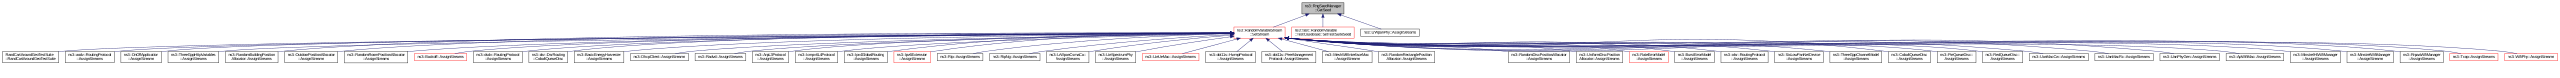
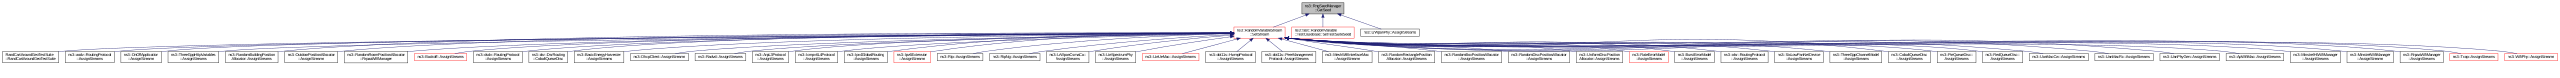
  digraph {
    fontname="Liberation Sans"
    rankdir=TB
    node [color=black fillcolor=white fontname="Liberation Sans" fontsize=10 shape=record style=filled]
    edge [color=midnightblue dir=back fontname="Liberation Sans" fontsize=10 labelfontname=Helvetica labelfontsize=10 style=solid]
    n1 [fillcolor=grey75 fontcolor=black height=0.2 label="ns3::RngSeedManager\l::GetSeed" width=0.4]
    n2 [color=red height=0.2 label="ns3::RandomVariableStream\l::SetStream" width=0.4]
    n3 [color=red height=0.2 label="ns3::test::RandomVariable\l::TestCaseBase::SetTestSuiteSeed" width=0.4]
    n4 [height=0.2 label="ns3::LrWpanPhy::AssignStreams" width=0.4]
    n5 [height=0.2 label="RandCartAroundGeoTestSuite\l::RandCartAroundGeoTestSuite" width=0.4]
    n6 [height=0.2 label="ns3::aodv::RoutingProtocol\l::AssignStreams" width=0.4]
    n7 [height=0.2 label="ns3::OnOffApplication\l::AssignStreams" width=0.4]
    n8 [height=0.2 label="ns3::ThreeGppHttpVariables\l::AssignStreams" width=0.4]
    n9 [height=0.2 label="ns3::RandomBuildingPosition\lAllocator::AssignStreams" width=0.4]
    n10 [height=0.2 label="ns3::OutdoorPositionAllocator\l::AssignStreams" width=0.4]
-   n11 [height=0.2 label="ns3::RandomRoomPositionAllocator\l::AssignStreams" width=0.4]
+   n11 [height=0.2 label="ns3::RandomRoomPositionAllocator\l::RrpaaWifiManager" width=0.4]
    n12 [color=red height=0.2 label="ns3::Backoff::AssignStreams" width=0.4]
    n13 [height=0.2 label="ns3::dsdv::RoutingProtocol\l::AssignStreams" width=0.4]
    n14 [height=0.2 label="ns3::dsr::DsrRouting\l::CobaltQueueDisc" width=0.4]
    n15 [height=0.2 label="ns3::BasicEnergyHarvester\l::AssignStreams" width=0.4]
    n16 [height=0.2 label="ns3::DhcpClient::AssignStreams" width=0.4]
    n17 [height=0.2 label="ns3::Radvd::AssignStreams" width=0.4]
    n18 [height=0.2 label="ns3::ArpL3Protocol\l::AssignStreams" width=0.4]
    n19 [height=0.2 label="ns3::Icmpv6L4Protocol\l::AssignStreams" width=0.4]
    n20 [height=0.2 label="ns3::Ipv4GlobalRouting\l::AssignStreams" width=0.4]
    n21 [color=red height=0.2 label="ns3::Ipv6Extension\l::AssignStreams" width=0.4]
    n22 [height=0.2 label="ns3::Rip::AssignStreams" width=0.4]
    n23 [height=0.2 label="ns3::RipNg::AssignStreams" width=0.4]
    n24 [height=0.2 label="ns3::LrWpanCsmaCa::\lAssignStreams" width=0.4]
    n25 [height=0.2 label="ns3::LteSpectrumPhy\l::AssignStreams" width=0.4]
    n26 [color=red height=0.2 label="ns3::LteUeMac::AssignStreams" width=0.4]
    n27 [height=0.2 label="ns3::dot11s::HwmpProtocol\l::AssignStreams" width=0.4]
    n28 [height=0.2 label="ns3::dot11s::PeerManagement\lProtocol::AssignStreams" width=0.4]
    n29 [height=0.2 label="ns3::MeshWifiInterfaceMac\l::AssignStreams" width=0.4]
    n30 [height=0.2 label="ns3::RandomRectanglePosition\lAllocator::AssignStreams" width=0.4]
+   n31 [height=0.2 label="ns3::RandomBoxPositionAllocator\l::AssignStreams" width=0.4]
    n32 [height=0.2 label="ns3::RandomDiscPositionAllocator\l::AssignStreams" width=0.4]
    n33 [height=0.2 label="ns3::UniformDiscPosition\lAllocator::AssignStreams" width=0.4]
    n34 [color=red height=0.2 label="ns3::RateErrorModel\l::AssignStreams" width=0.4]
    n35 [height=0.2 label="ns3::BurstErrorModel\l::AssignStreams" width=0.4]
    n36 [height=0.2 label="ns3::olsr::RoutingProtocol\l::AssignStreams" width=0.4]
    n37 [height=0.2 label="ns3::SixLowPanNetDevice\l::AssignStreams" width=0.4]
    n38 [height=0.2 label="ns3::ThreeGppChannelModel\l::AssignStreams" width=0.4]
    n39 [height=0.2 label="ns3::CobaltQueueDisc\l::AssignStreams" width=0.4]
    n40 [height=0.2 label="ns3::PieQueueDisc::\lAssignStreams" width=0.4]
    n41 [height=0.2 label="ns3::RedQueueDisc::\lAssignStreams" width=0.4]
    n42 [height=0.2 label="ns3::UanMacCw::AssignStreams" width=0.4]
    n43 [height=0.2 label="ns3::UanMacRc::AssignStreams" width=0.4]
    n44 [height=0.2 label="ns3::UanPhyGen::AssignStreams" width=0.4]
    n45 [height=0.2 label="ns3::ApWifiMac::AssignStreams" width=0.4]
    n46 [height=0.2 label="ns3::MinstrelHtWifiManager\l::AssignStreams" width=0.4]
    n47 [height=0.2 label="ns3::MinstrelWifiManager\l::AssignStreams" width=0.4]
    n48 [height=0.2 label="ns3::RrpaaWifiManager\l::AssignStreams" width=0.4]
    n49 [color=red height=0.2 label="ns3::Txop::AssignStreams" width=0.4]
    n50 [color=red height=0.2 label="ns3::WifiPhy::AssignStreams" width=0.4]
    n1 -> n2
    n1 -> n3
    n1 -> n4
    n2 -> n5
    n2 -> n6
    n2 -> n7
    n2 -> n8
    n2 -> n9
    n2 -> n10
    n2 -> n11
    n2 -> n12
    n2 -> n13
    n2 -> n14
    n2 -> n15
    n2 -> n16
    n2 -> n17
    n2 -> n18
    n2 -> n19
    n2 -> n20
    n2 -> n21
    n2 -> n22
    n2 -> n23
    n2 -> n24
    n2 -> n25
    n2 -> n26
    n2 -> n27
    n2 -> n28
    n2 -> n29
    n2 -> n30
+   n2 -> n31
    n2 -> n32
    n2 -> n33
    n2 -> n34
    n2 -> n35
    n2 -> n36
    n2 -> n37
    n2 -> n38
    n2 -> n39
    n2 -> n40
    n2 -> n41
    n2 -> n42
    n2 -> n43
    n2 -> n44
    n2 -> n45
    n2 -> n46
    n2 -> n47
    n2 -> n48
    n2 -> n49
    n2 -> n50
  }
